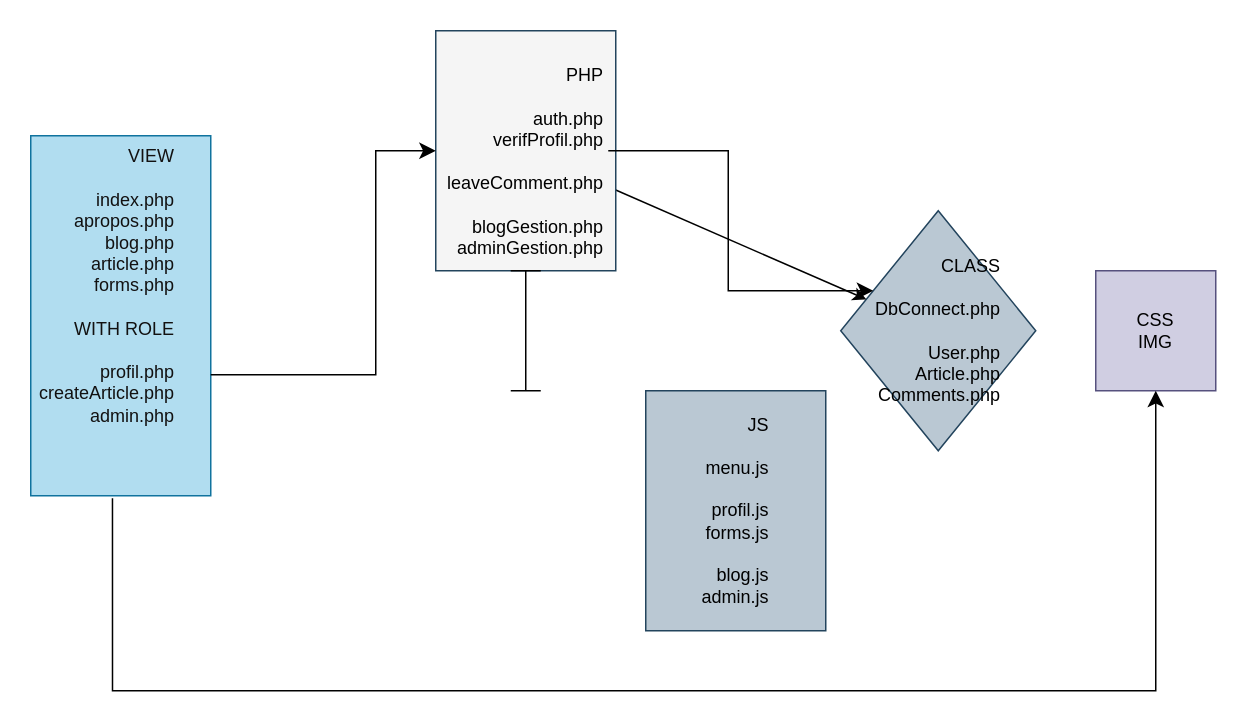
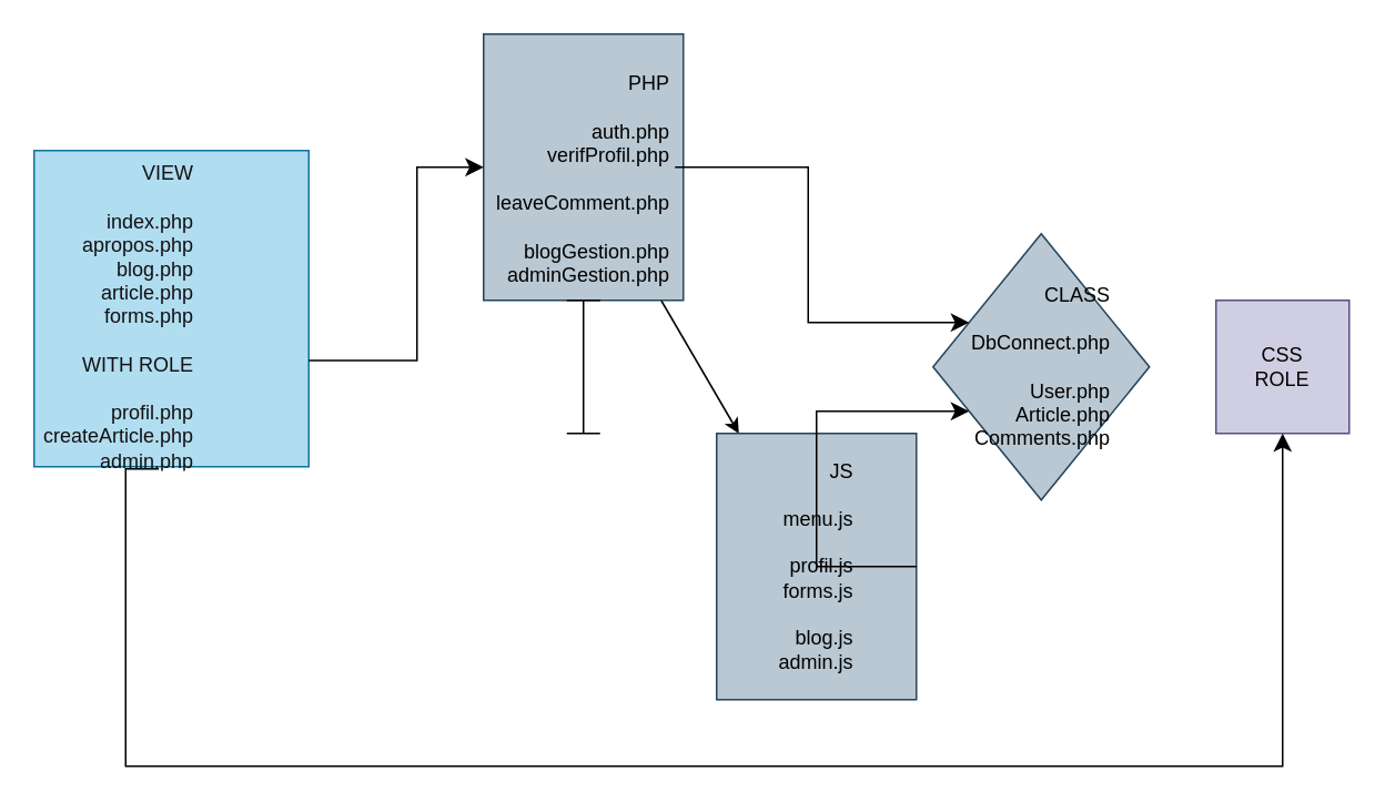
  <mxCell id="0" />
  <mxCell id="1" parent="0" />
- <mxCell id="2" value="&lt;div style=&quot;text-align: right;&quot;&gt;&lt;span style=&quot;color: rgb(18, 17, 17); background-color: initial;&quot;&gt;VIEW&lt;/span&gt;&lt;/div&gt;&lt;font color=&quot;#121111&quot;&gt;&lt;div style=&quot;text-align: right;&quot;&gt;&lt;br&gt;&lt;/div&gt;&lt;/font&gt;&lt;div style=&quot;text-align: right;&quot;&gt;&lt;span style=&quot;background-color: initial;&quot;&gt;&lt;font color=&quot;#121111&quot;&gt;index.php&lt;/font&gt;&lt;/span&gt;&lt;/div&gt;&lt;div style=&quot;text-align: right;&quot;&gt;&lt;span style=&quot;background-color: initial;&quot;&gt;&lt;font color=&quot;#121111&quot;&gt;apropos.php&lt;/font&gt;&lt;/span&gt;&lt;/div&gt;&lt;div style=&quot;text-align: right;&quot;&gt;&lt;font color=&quot;#121111&quot;&gt;&lt;span style=&quot;background-color: initial;&quot;&gt;blog.php&lt;/span&gt;&lt;br&gt;&lt;/font&gt;&lt;/div&gt;&lt;div style=&quot;text-align: right;&quot;&gt;&lt;span style=&quot;background-color: initial;&quot;&gt;&lt;font color=&quot;#121111&quot;&gt;article.php&lt;/font&gt;&lt;/span&gt;&lt;/div&gt;&lt;div style=&quot;text-align: right;&quot;&gt;&lt;font color=&quot;#121111&quot;&gt;&lt;span style=&quot;background-color: initial;&quot;&gt;forms.php&lt;/span&gt;&lt;br&gt;&lt;/font&gt;&lt;/div&gt;&lt;div style=&quot;text-align: right;&quot;&gt;&lt;span style=&quot;background-color: initial;&quot;&gt;&lt;font color=&quot;#121111&quot;&gt;&lt;br&gt;&lt;/font&gt;&lt;/span&gt;&lt;/div&gt;&lt;div style=&quot;text-align: right;&quot;&gt;&lt;span style=&quot;background-color: initial;&quot;&gt;&lt;font color=&quot;#121111&quot;&gt;WITH ROLE&lt;/font&gt;&lt;/span&gt;&lt;/div&gt;&lt;div style=&quot;text-align: right;&quot;&gt;&lt;span style=&quot;background-color: initial;&quot;&gt;&lt;font color=&quot;#121111&quot;&gt;&lt;br&gt;&lt;/font&gt;&lt;/span&gt;&lt;/div&gt;&lt;div style=&quot;text-align: right;&quot;&gt;&lt;div&gt;&lt;span style=&quot;background-color: initial;&quot;&gt;&lt;font color=&quot;#121111&quot;&gt;profil.php&lt;/font&gt;&lt;/span&gt;&lt;/div&gt;&lt;div&gt;&lt;font color=&quot;#121111&quot;&gt;&lt;span style=&quot;background-color: initial;&quot;&gt;createArticle.php&lt;/span&gt;&lt;br&gt;&lt;/font&gt;&lt;/div&gt;&lt;/div&gt;&lt;div style=&quot;text-align: right;&quot;&gt;&lt;span style=&quot;background-color: initial;&quot;&gt;&lt;font color=&quot;#121111&quot;&gt;admin.php&lt;/font&gt;&lt;/span&gt;&lt;/div&gt;" style="text;strokeColor=#10739e;fillColor=#b1ddf0;align=left;verticalAlign=top;spacingLeft=4;spacingRight=4;overflow=hidden;rotatable=0;points=[[0,0.5],[1,0.5]];portConstraint=eastwest;whiteSpace=wrap;html=1;" vertex="1" parent="1"><mxGeometry x="20" y="90" width="120" height="240" as="geometry" /></mxCell>
+ <mxCell id="2" value="&lt;div style=&quot;text-align: right;&quot;&gt;&lt;span style=&quot;color: rgb(18, 17, 17); background-color: initial;&quot;&gt;VIEW&lt;/span&gt;&lt;/div&gt;&lt;font color=&quot;#121111&quot;&gt;&lt;div style=&quot;text-align: right;&quot;&gt;&lt;br&gt;&lt;/div&gt;&lt;/font&gt;&lt;div style=&quot;text-align: right;&quot;&gt;&lt;span style=&quot;background-color: initial;&quot;&gt;&lt;font color=&quot;#121111&quot;&gt;index.php&lt;/font&gt;&lt;/span&gt;&lt;/div&gt;&lt;div style=&quot;text-align: right;&quot;&gt;&lt;span style=&quot;background-color: initial;&quot;&gt;&lt;font color=&quot;#121111&quot;&gt;apropos.php&lt;/font&gt;&lt;/span&gt;&lt;/div&gt;&lt;div style=&quot;text-align: right;&quot;&gt;&lt;font color=&quot;#121111&quot;&gt;&lt;span style=&quot;background-color: initial;&quot;&gt;blog.php&lt;/span&gt;&lt;br&gt;&lt;/font&gt;&lt;/div&gt;&lt;div style=&quot;text-align: right;&quot;&gt;&lt;span style=&quot;background-color: initial;&quot;&gt;&lt;font color=&quot;#121111&quot;&gt;article.php&lt;/font&gt;&lt;/span&gt;&lt;/div&gt;&lt;div style=&quot;text-align: right;&quot;&gt;&lt;font color=&quot;#121111&quot;&gt;&lt;span style=&quot;background-color: initial;&quot;&gt;forms.php&lt;/span&gt;&lt;br&gt;&lt;/font&gt;&lt;/div&gt;&lt;div style=&quot;text-align: right;&quot;&gt;&lt;span style=&quot;background-color: initial;&quot;&gt;&lt;font color=&quot;#121111&quot;&gt;&lt;br&gt;&lt;/font&gt;&lt;/span&gt;&lt;/div&gt;&lt;div style=&quot;text-align: right;&quot;&gt;&lt;span style=&quot;background-color: initial;&quot;&gt;&lt;font color=&quot;#121111&quot;&gt;WITH ROLE&lt;/font&gt;&lt;/span&gt;&lt;/div&gt;&lt;div style=&quot;text-align: right;&quot;&gt;&lt;span style=&quot;background-color: initial;&quot;&gt;&lt;font color=&quot;#121111&quot;&gt;&lt;br&gt;&lt;/font&gt;&lt;/span&gt;&lt;/div&gt;&lt;div style=&quot;text-align: right;&quot;&gt;&lt;div&gt;&lt;span style=&quot;background-color: initial;&quot;&gt;&lt;font color=&quot;#121111&quot;&gt;profil.php&lt;/font&gt;&lt;/span&gt;&lt;/div&gt;&lt;div&gt;&lt;font color=&quot;#121111&quot;&gt;&lt;span style=&quot;background-color: initial;&quot;&gt;createArticle.php&lt;/span&gt;&lt;br&gt;&lt;/font&gt;&lt;/div&gt;&lt;/div&gt;&lt;div style=&quot;text-align: right;&quot;&gt;&lt;span style=&quot;background-color: initial;&quot;&gt;&lt;font color=&quot;#121111&quot;&gt;admin.php&lt;/font&gt;&lt;/span&gt;&lt;/div&gt;" style="text;strokeColor=#10739e;fillColor=#b1ddf0;align=left;verticalAlign=top;spacingLeft=4;spacingRight=4;overflow=hidden;rotatable=0;points=[[0,0.5],[1,0.5]];portConstraint=eastwest;whiteSpace=wrap;html=1;" vertex="1" parent="1"><mxGeometry x="20" y="90" width="165" height="190" as="geometry" /></mxCell>
  <mxCell id="3" value="&lt;div style=&quot;text-align: right;&quot;&gt;&lt;span style=&quot;color: rgb(0, 0, 0); background-color: initial;&quot;&gt;CLASS&lt;/span&gt;&lt;/div&gt;&lt;font color=&quot;#000000&quot;&gt;&lt;br&gt;&lt;div style=&quot;text-align: right;&quot;&gt;&lt;span style=&quot;background-color: initial;&quot;&gt;DbConnect.php&lt;/span&gt;&lt;/div&gt;&lt;div style=&quot;text-align: right;&quot;&gt;&lt;span style=&quot;background-color: initial;&quot;&gt;&lt;br&gt;&lt;/span&gt;&lt;/div&gt;&lt;div style=&quot;text-align: right;&quot;&gt;&lt;span style=&quot;background-color: initial;&quot;&gt;User.php&lt;/span&gt;&lt;/div&gt;&lt;div style=&quot;text-align: right;&quot;&gt;&lt;span style=&quot;background-color: initial;&quot;&gt;Article.php&lt;/span&gt;&lt;/div&gt;&lt;div style=&quot;text-align: right;&quot;&gt;&lt;span style=&quot;background-color: initial;&quot;&gt;Comments.php&lt;/span&gt;&lt;/div&gt;&lt;/font&gt;" style="rhombus;whiteSpace=wrap;html=1;align=center;verticalAlign=middle;treeFolding=1;treeMoving=1;fillColor=#bac8d3;strokeColor=#23445d;" vertex="1" parent="1"><mxGeometry x="560" y="140" width="130" height="160" as="geometry" /></mxCell>
- <mxCell id="4" value="" style="edgeStyle=none;html=1;fontColor=#000000;" edge="1" parent="1" source="5" target="3"><mxGeometry relative="1" as="geometry" /></mxCell>
- <mxCell id="5" value="&lt;font color=&quot;#000000&quot;&gt;&lt;br&gt;&lt;div style=&quot;text-align: right;&quot;&gt;&lt;span style=&quot;background-color: initial;&quot;&gt;PHP&lt;/span&gt;&lt;/div&gt;&lt;div style=&quot;text-align: right;&quot;&gt;&lt;br&gt;&lt;/div&gt;&lt;div style=&quot;text-align: right;&quot;&gt;&lt;span style=&quot;background-color: initial;&quot;&gt;auth.php&lt;/span&gt;&lt;/div&gt;&lt;div style=&quot;text-align: right;&quot;&gt;&lt;span style=&quot;background-color: initial;&quot;&gt;verifProfil.php&lt;/span&gt;&lt;/div&gt;&lt;div style=&quot;text-align: right;&quot;&gt;&lt;span style=&quot;background-color: initial;&quot;&gt;&lt;br&gt;&lt;/span&gt;&lt;/div&gt;&lt;div style=&quot;text-align: right;&quot;&gt;&lt;span style=&quot;background-color: initial;&quot;&gt;leaveComment.php&lt;/span&gt;&lt;/div&gt;&lt;div style=&quot;text-align: right;&quot;&gt;&lt;span style=&quot;background-color: initial;&quot;&gt;&lt;br&gt;&lt;/span&gt;&lt;/div&gt;&lt;div style=&quot;text-align: right;&quot;&gt;&lt;span style=&quot;background-color: initial;&quot;&gt;blogGestion.php&lt;/span&gt;&lt;/div&gt;&lt;div style=&quot;text-align: right;&quot;&gt;&lt;span style=&quot;background-color: initial;&quot;&gt;adminGestion.php&lt;/span&gt;&lt;/div&gt;&lt;/font&gt;" style="whiteSpace=wrap;html=1;align=center;verticalAlign=middle;treeFolding=1;treeMoving=1;fillColor=#f5f5f5;strokeColor=#23445d;" vertex="1" parent="1"><mxGeometry x="290" y="20" width="120" height="160" as="geometry" /></mxCell>
+ <mxCell id="4" value="" style="edgeStyle=none;html=1;fontColor=#000000;" edge="1" parent="1" source="5" target="6"><mxGeometry relative="1" as="geometry" /></mxCell>
+ <mxCell id="5" value="&lt;font color=&quot;#000000&quot;&gt;&lt;br&gt;&lt;div style=&quot;text-align: right;&quot;&gt;&lt;span style=&quot;background-color: initial;&quot;&gt;PHP&lt;/span&gt;&lt;/div&gt;&lt;div style=&quot;text-align: right;&quot;&gt;&lt;br&gt;&lt;/div&gt;&lt;div style=&quot;text-align: right;&quot;&gt;&lt;span style=&quot;background-color: initial;&quot;&gt;auth.php&lt;/span&gt;&lt;/div&gt;&lt;div style=&quot;text-align: right;&quot;&gt;&lt;span style=&quot;background-color: initial;&quot;&gt;verifProfil.php&lt;/span&gt;&lt;/div&gt;&lt;div style=&quot;text-align: right;&quot;&gt;&lt;span style=&quot;background-color: initial;&quot;&gt;&lt;br&gt;&lt;/span&gt;&lt;/div&gt;&lt;div style=&quot;text-align: right;&quot;&gt;&lt;span style=&quot;background-color: initial;&quot;&gt;leaveComment.php&lt;/span&gt;&lt;/div&gt;&lt;div style=&quot;text-align: right;&quot;&gt;&lt;span style=&quot;background-color: initial;&quot;&gt;&lt;br&gt;&lt;/span&gt;&lt;/div&gt;&lt;div style=&quot;text-align: right;&quot;&gt;&lt;span style=&quot;background-color: initial;&quot;&gt;blogGestion.php&lt;/span&gt;&lt;/div&gt;&lt;div style=&quot;text-align: right;&quot;&gt;&lt;span style=&quot;background-color: initial;&quot;&gt;adminGestion.php&lt;/span&gt;&lt;/div&gt;&lt;/font&gt;" style="whiteSpace=wrap;html=1;align=center;verticalAlign=middle;treeFolding=1;treeMoving=1;fillColor=#bac8d3;strokeColor=#23445d;" vertex="1" parent="1"><mxGeometry x="290" y="20" width="120" height="160" as="geometry" /></mxCell>
  <mxCell id="6" value="&lt;div style=&quot;text-align: right;&quot;&gt;&lt;span style=&quot;color: rgb(0, 0, 0); background-color: initial;&quot;&gt;JS&lt;/span&gt;&lt;/div&gt;&lt;font color=&quot;#000000&quot;&gt;&lt;div style=&quot;text-align: right;&quot;&gt;&lt;br&gt;&lt;/div&gt;&lt;div style=&quot;text-align: right;&quot;&gt;&lt;span style=&quot;background-color: initial;&quot;&gt;menu.js&lt;/span&gt;&lt;/div&gt;&lt;div style=&quot;text-align: right;&quot;&gt;&lt;span style=&quot;background-color: initial;&quot;&gt;&lt;br&gt;&lt;/span&gt;&lt;/div&gt;&lt;div style=&quot;text-align: right;&quot;&gt;&lt;span style=&quot;background-color: initial;&quot;&gt;profil.js&lt;/span&gt;&lt;/div&gt;&lt;div style=&quot;text-align: right;&quot;&gt;&lt;span style=&quot;background-color: initial;&quot;&gt;forms.js&lt;/span&gt;&lt;/div&gt;&lt;div style=&quot;text-align: right;&quot;&gt;&lt;span style=&quot;background-color: initial;&quot;&gt;&lt;br&gt;&lt;/span&gt;&lt;/div&gt;&lt;div style=&quot;text-align: right;&quot;&gt;&lt;span style=&quot;background-color: initial;&quot;&gt;blog.js&lt;/span&gt;&lt;/div&gt;&lt;div style=&quot;text-align: right;&quot;&gt;&lt;span style=&quot;background-color: initial;&quot;&gt;admin.js&lt;/span&gt;&lt;/div&gt;&lt;/font&gt;" style="whiteSpace=wrap;html=1;align=center;verticalAlign=middle;treeFolding=1;treeMoving=1;fillColor=#bac8d3;strokeColor=#23445d;" vertex="1" parent="1"><mxGeometry x="430" y="260" width="120" height="160" as="geometry" /></mxCell>
- <mxCell id="7" value="CSS&lt;br&gt;IMG" style="whiteSpace=wrap;html=1;align=center;treeFolding=1;treeMoving=1;newEdgeStyle={&quot;edgeStyle&quot;:&quot;elbowEdgeStyle&quot;,&quot;startArrow&quot;:&quot;none&quot;,&quot;endArrow&quot;:&quot;none&quot;};fillColor=#d0cee2;strokeColor=#56517e;fontColor=#000000;" vertex="1" parent="1"><mxGeometry x="730" y="180" width="80" height="80" as="geometry" /></mxCell>
+ <mxCell id="7" value="CSS&lt;br&gt;ROLE" style="whiteSpace=wrap;html=1;align=center;treeFolding=1;treeMoving=1;newEdgeStyle={&quot;edgeStyle&quot;:&quot;elbowEdgeStyle&quot;,&quot;startArrow&quot;:&quot;none&quot;,&quot;endArrow&quot;:&quot;none&quot;};fillColor=#d0cee2;strokeColor=#56517e;fontColor=#000000;" vertex="1" parent="1"><mxGeometry x="730" y="180" width="80" height="80" as="geometry" /></mxCell>
  <mxCell id="8" value="" style="edgeStyle=segmentEdgeStyle;endArrow=classic;html=1;curved=0;rounded=0;endSize=8;startSize=8;fontColor=#000000;exitX=0.454;exitY=1.007;exitDx=0;exitDy=0;exitPerimeter=0;entryX=0.5;entryY=1;entryDx=0;entryDy=0;labelBorderColor=#000000;strokeColor=#000000;" edge="1" parent="1" source="2" target="7"><mxGeometry width="50" height="50" relative="1" as="geometry"><mxPoint x="70" y="509" as="sourcePoint" /><mxPoint x="770" y="509" as="targetPoint" /><Array as="points"><mxPoint x="75" y="460" /><mxPoint x="770" y="460" /></Array></mxGeometry></mxCell>
  <mxCell id="9" value="" style="edgeStyle=elbowEdgeStyle;elbow=horizontal;endArrow=classic;html=1;curved=0;rounded=0;endSize=8;startSize=8;labelBorderColor=#000000;strokeColor=#000000;fontColor=#000000;exitX=1;exitY=0.664;exitDx=0;exitDy=0;exitPerimeter=0;entryX=0;entryY=0.5;entryDx=0;entryDy=0;" edge="1" parent="1" source="2" target="5"><mxGeometry width="50" height="50" relative="1" as="geometry"><mxPoint x="240" y="210" as="sourcePoint" /><mxPoint x="270" y="110" as="targetPoint" /><Array as="points"><mxPoint x="250" y="150" /></Array></mxGeometry></mxCell>
+ <mxCell id="10" value="" style="edgeStyle=elbowEdgeStyle;elbow=horizontal;endArrow=classic;html=1;curved=0;rounded=0;endSize=8;startSize=8;labelBorderColor=#000000;strokeColor=#000000;fontColor=#000000;entryX=0;entryY=0.75;entryDx=0;entryDy=0;exitX=1;exitY=0.5;exitDx=0;exitDy=0;" edge="1" parent="1" source="6" target="3"><mxGeometry width="50" height="50" relative="1" as="geometry"><mxPoint x="410" y="310" as="sourcePoint" /><mxPoint x="460" y="260" as="targetPoint" /><Array as="points"><mxPoint x="490" y="310" /><mxPoint x="450" y="350" /><mxPoint x="490" y="280" /></Array></mxGeometry></mxCell>
  <mxCell id="11" value="" style="edgeStyle=elbowEdgeStyle;elbow=horizontal;endArrow=classic;html=1;curved=0;rounded=0;endSize=8;startSize=8;labelBorderColor=#000000;strokeColor=#000000;fontColor=#000000;entryX=0;entryY=0.25;entryDx=0;entryDy=0;" edge="1" parent="1" target="3"><mxGeometry width="50" height="50" relative="1" as="geometry"><mxPoint x="405" y="100" as="sourcePoint" /><mxPoint x="630" y="40" as="targetPoint" /><Array as="points"><mxPoint x="485" y="70" /></Array></mxGeometry></mxCell>
  <mxCell id="12" value="" style="shape=crossbar;whiteSpace=wrap;html=1;rounded=1;direction=south;fontColor=#000000;fillColor=default;strokeColor=#000000;" vertex="1" parent="1"><mxGeometry x="340" y="180" width="20" height="80" as="geometry" /></mxCell>
